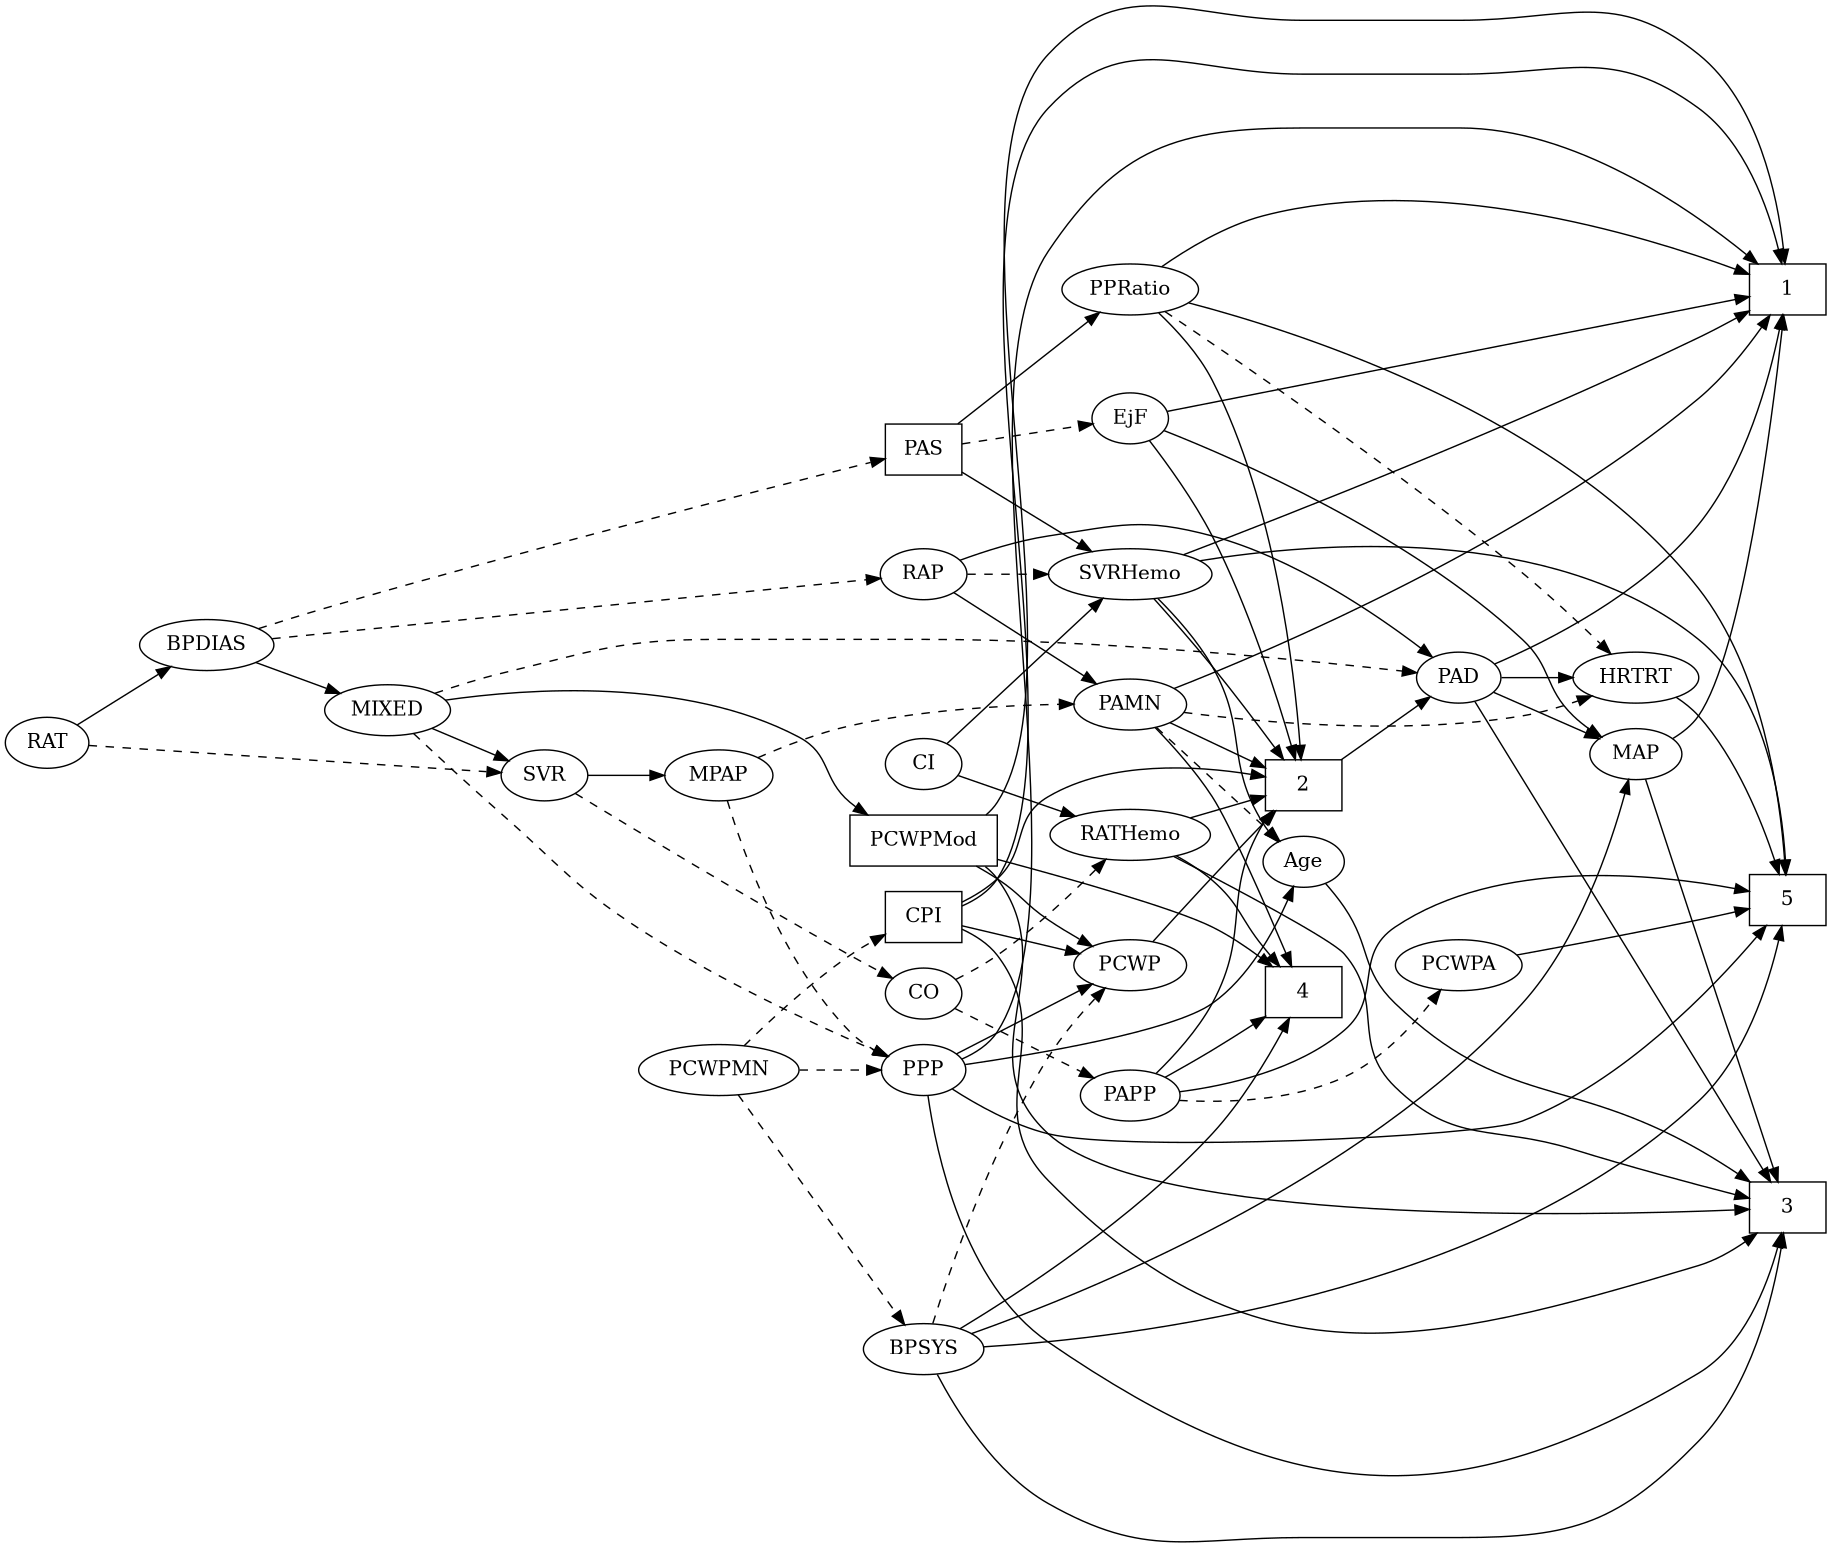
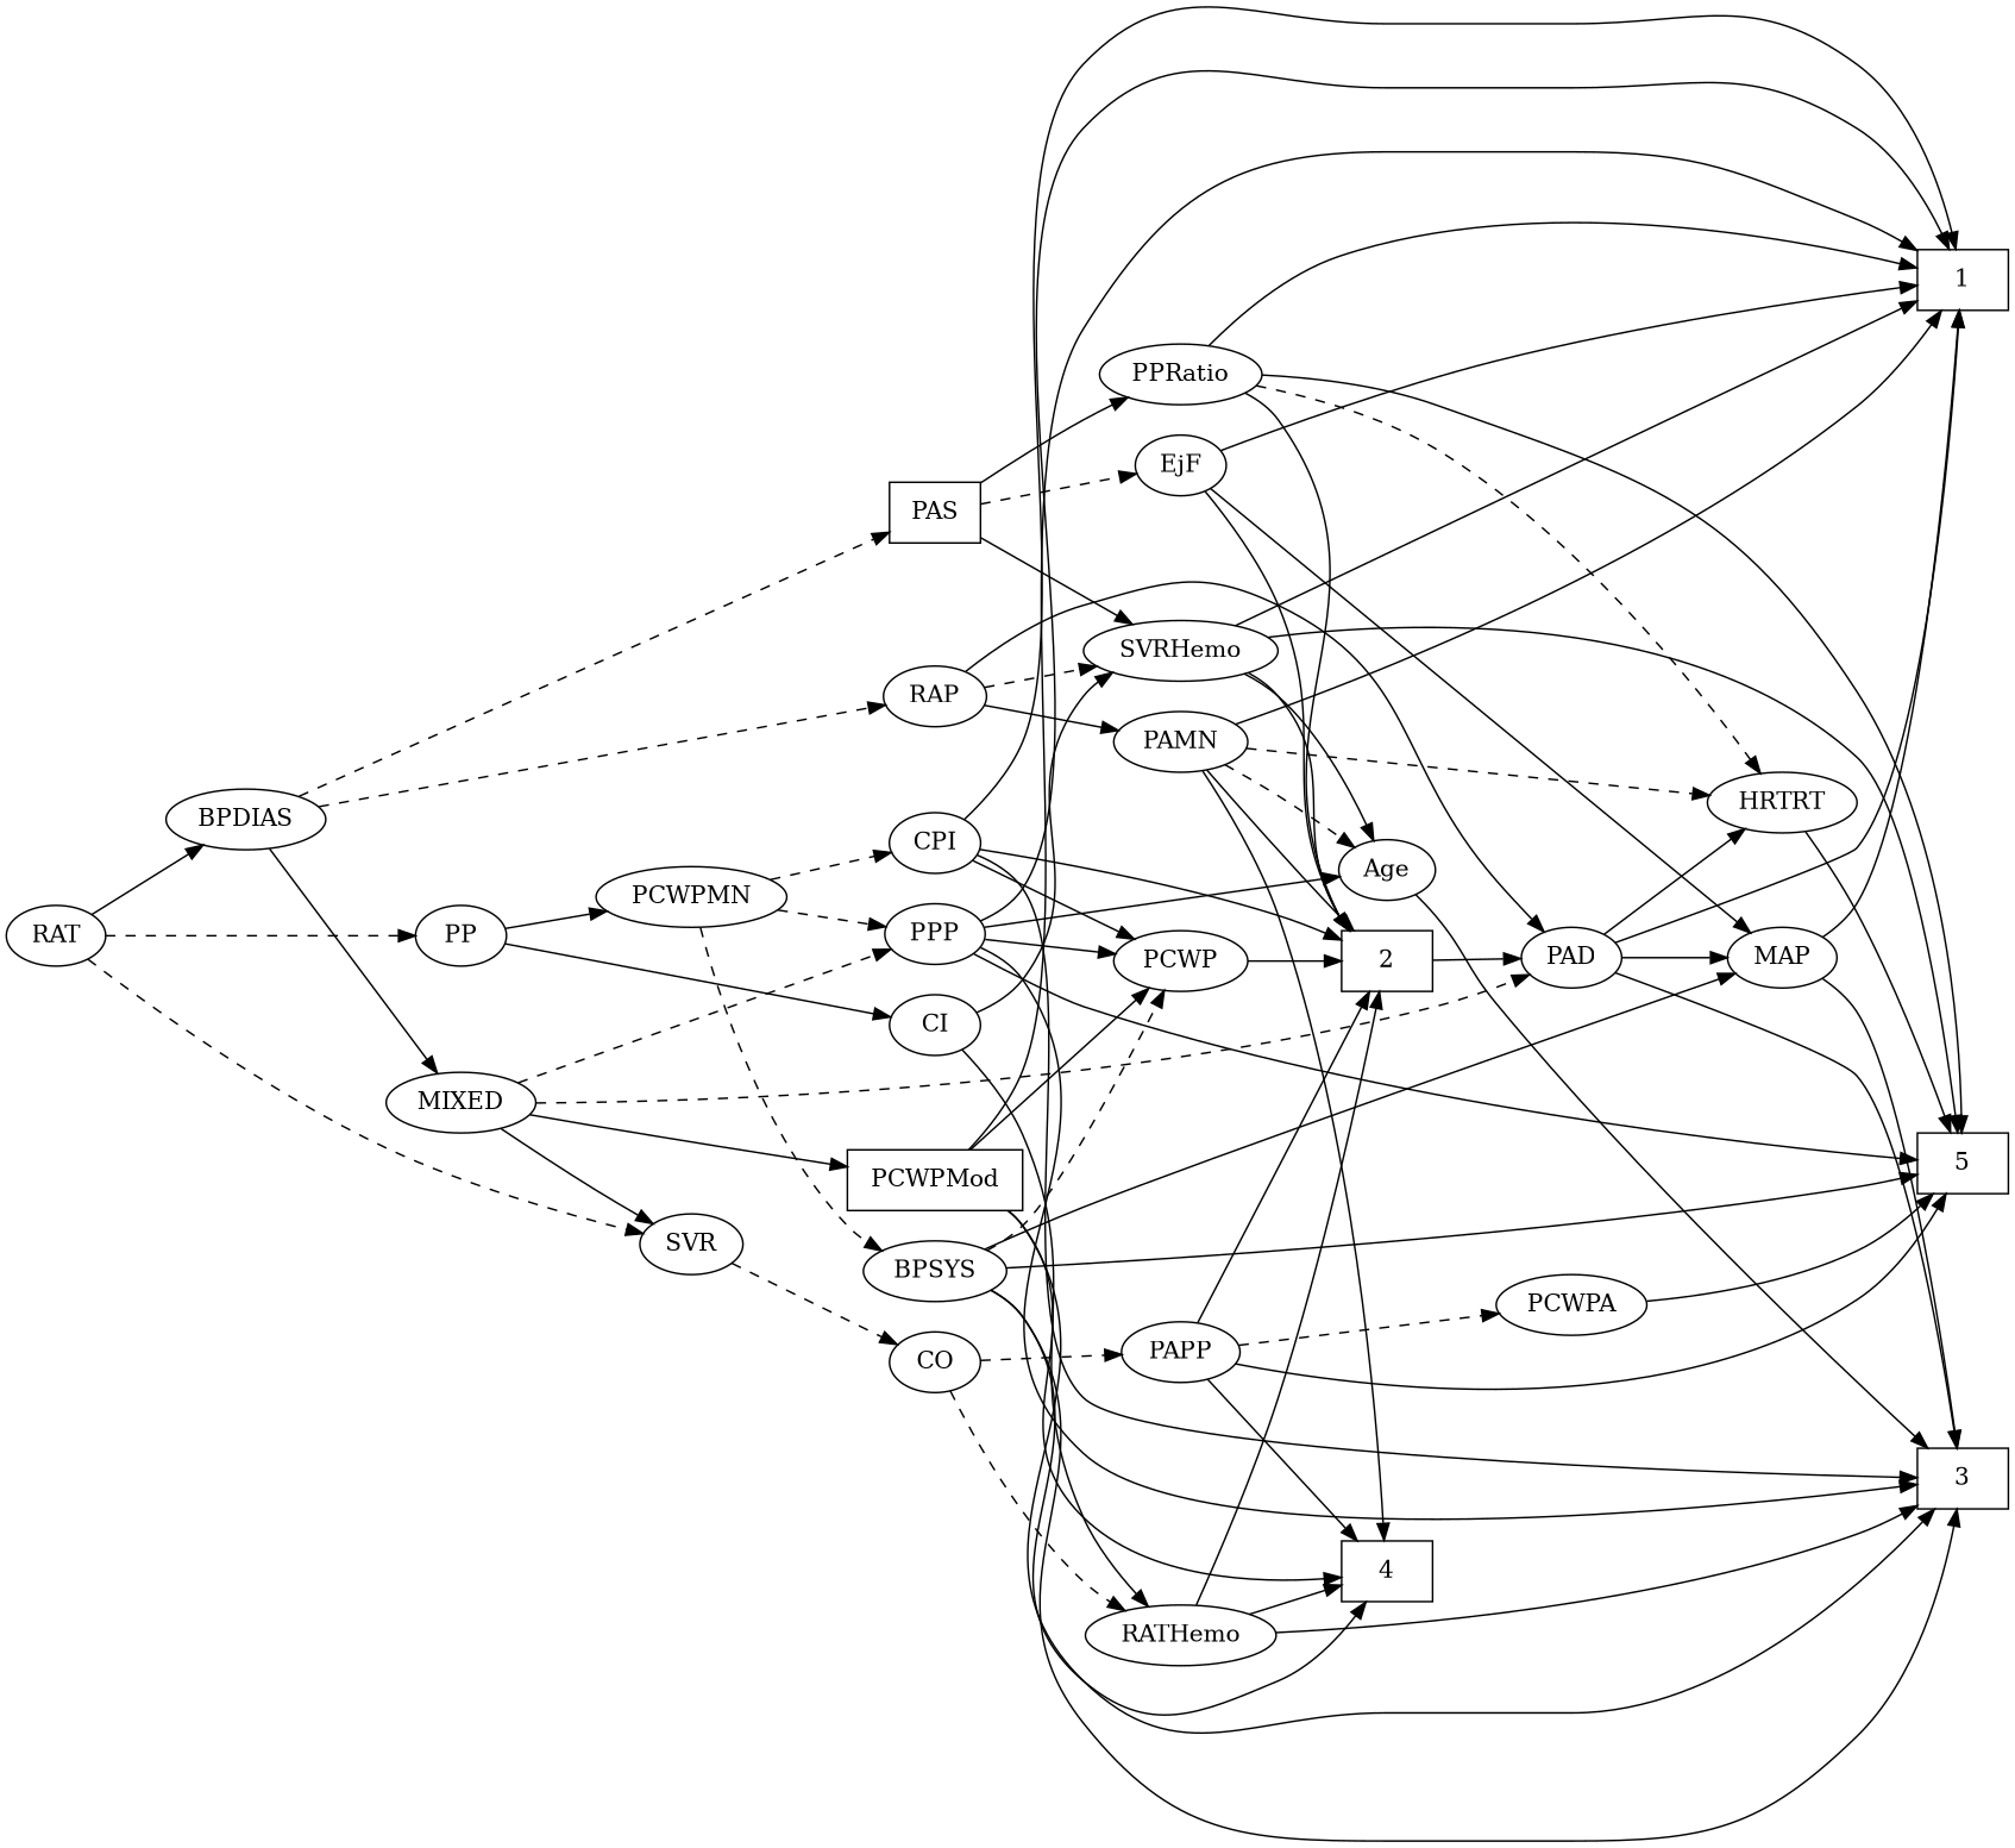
  strict digraph {
    rankdir=LR
    edge [style=solid]
    1 [height=0.5 shape=box width=0.75]
    2 [height=0.5 shape=box width=0.75]
    PAD [height=0.5 width=0.79437]
    3 [height=0.5 shape=box width=0.75]
    4 [height=0.5 shape=box width=0.75]
    5 [height=0.5 shape=box width=0.75]
    Age [height=0.5 width=0.75]
    EjF [height=0.5 width=0.75]
    MAP [height=0.5 width=0.84854]
    RAP [height=0.5 width=0.77632]
    PAMN [height=0.5 width=1.011]
    SVRHemo [height=0.5 width=1.3902]
    HRTRT [height=0.5 width=1.1013]
    MIXED [height=0.5 width=1.1193]
    PCWPMod [height=0.5 shape=box width=1.4443]
    PPP [height=0.5 width=0.75]
    SVR [height=0.5 width=0.77632]
    PCWP [height=0.5 width=0.97491]
-   MPAP [height=0.5 width=0.97491]
    BPSYS [height=0.5 width=1.0471]
    CO [height=0.5 width=0.75]
    RATHemo [height=0.5 width=1.3721]
    PAPP [height=0.5 width=0.88464]
    PCWPA [height=0.5 width=1.1555]
    PAS [height=0.5 shape=box width=0.75]
    PPRatio [height=0.5 width=1.1013]
-   CPI [height=0.5 width=0.75 shape=box]
+   CPI [height=0.5 width=0.75]
    RAT [height=0.5 width=0.75827]
    BPDIAS [height=0.5 width=1.1735]
+   PP [height=0.5 width=0.75]
    PCWPMN [height=0.5 width=1.3902]
    CI [height=0.5 width=0.75]
    2 -> PAD
    PAD -> 1
    PAD -> 3
    PAD -> MAP
    PAD -> HRTRT
    Age -> 3
    EjF -> 1
    EjF -> 2
    EjF -> MAP
    MAP -> 1
    MAP -> 3
    RAP -> PAD
    RAP -> PAMN
    RAP -> SVRHemo [style=dashed]
    PAMN -> 1
    PAMN -> 2
    PAMN -> 4
    PAMN -> Age [style=dashed]
    PAMN -> HRTRT [style=dashed]
    SVRHemo -> 1
    SVRHemo -> 2
    SVRHemo -> 5
    SVRHemo -> Age
    HRTRT -> 5
    MIXED -> PAD [style=dashed]
    MIXED -> PCWPMod
    MIXED -> PPP [style=dashed]
    MIXED -> SVR
    PCWPMod -> 1
    PCWPMod -> 3
    PCWPMod -> 4
    PCWPMod -> PCWP
    PPP -> 1
    PPP -> 3
    PPP -> 5
    PPP -> Age
    PPP -> PCWP
-   SVR -> MPAP
    SVR -> CO [style=dashed]
    PCWP -> 2
-   MPAP -> PAMN [style=dashed]
-   MPAP -> PPP [style=dashed]
    BPSYS -> 3
    BPSYS -> 4
    BPSYS -> 5
    BPSYS -> MAP
    BPSYS -> PCWP [style=dashed]
    CO -> RATHemo [style=dashed]
    CO -> PAPP [style=dashed]
    RATHemo -> 2
    RATHemo -> 3
    RATHemo -> 4
    PAPP -> 2
    PAPP -> 4
    PAPP -> 5
    PAPP -> PCWPA [style=dashed]
    PCWPA -> 5
    PAS -> EjF [style=dashed]
    PAS -> SVRHemo
    PAS -> PPRatio
    PPRatio -> 1
    PPRatio -> 2
    PPRatio -> 5
    PPRatio -> HRTRT [style=dashed]
    CPI -> 1
    CPI -> 2
    CPI -> 3
    CPI -> PCWP
    RAT -> SVR [style=dashed]
    RAT -> BPDIAS
+   RAT -> PP [style=dashed]
    BPDIAS -> RAP [style=dashed]
    BPDIAS -> MIXED
    BPDIAS -> PAS [style=dashed]
+   PP -> PCWPMN
+   PP -> CI
    PCWPMN -> PPP [style=dashed]
    PCWPMN -> BPSYS [style=dashed]
    PCWPMN -> CPI [style=dashed]
    CI -> SVRHemo
    CI -> RATHemo
  }
